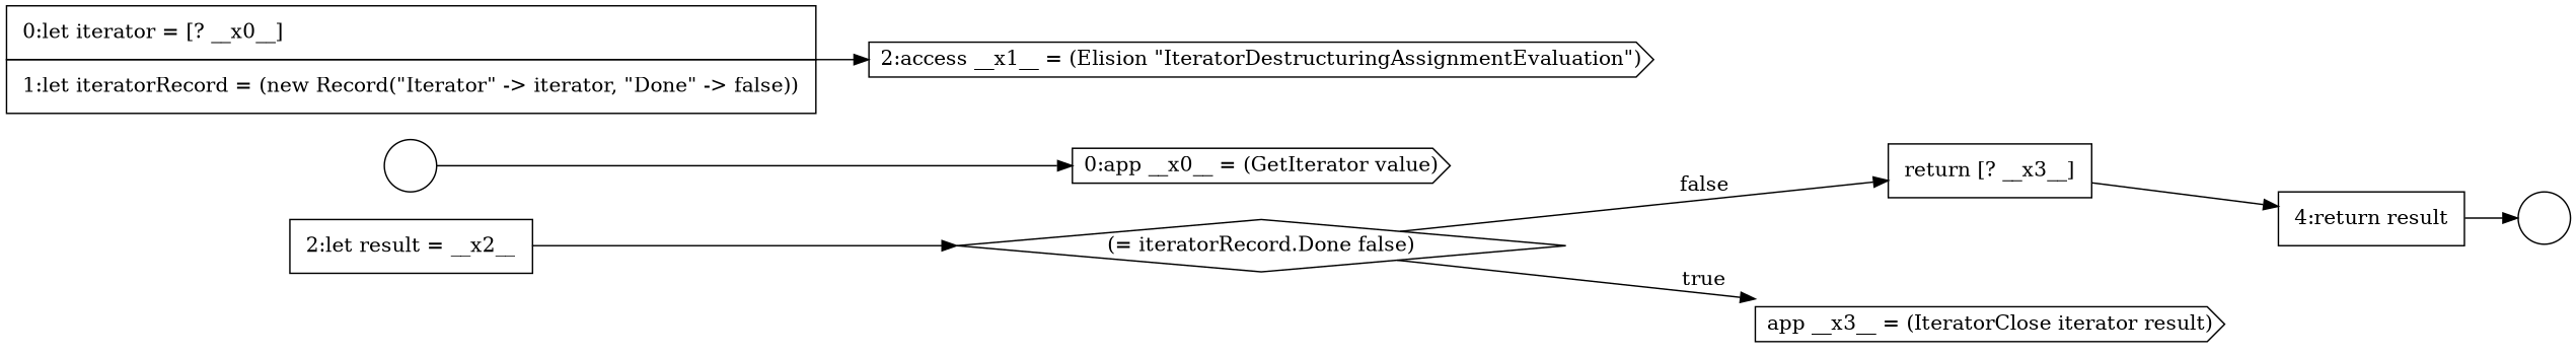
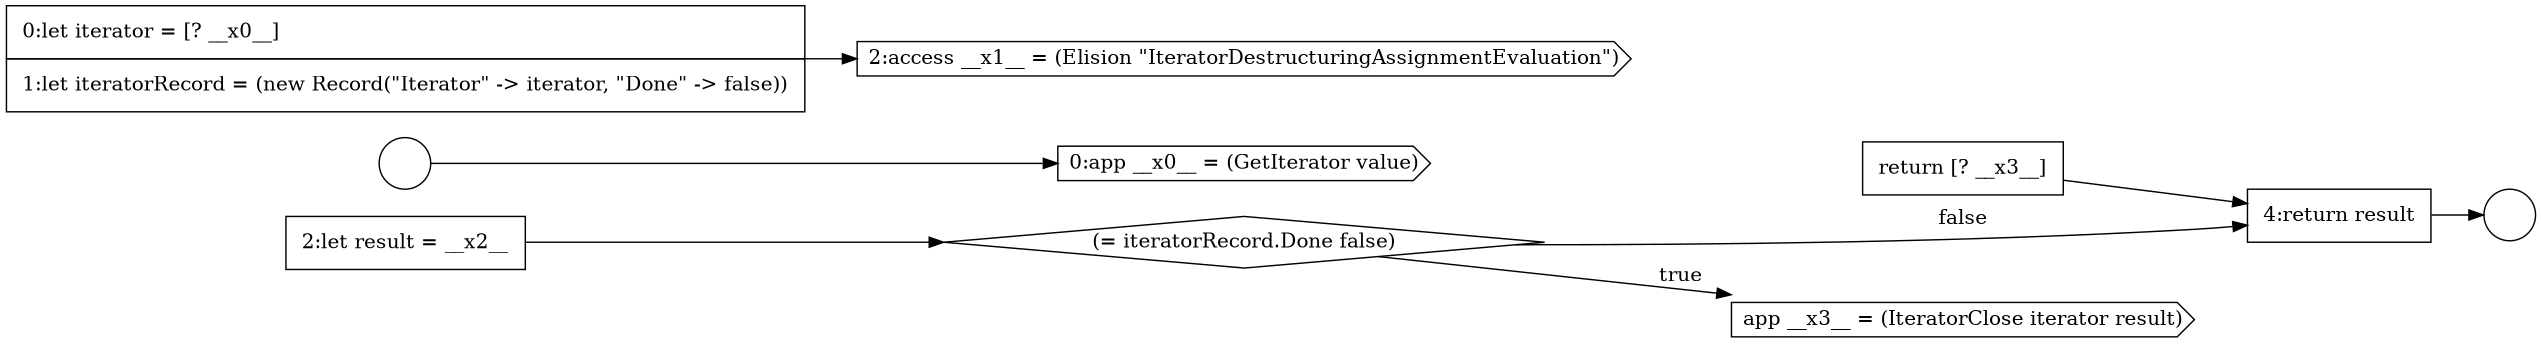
  digraph {
    rankdir=LR
    node [color=black fillcolor=white shape=none style=filled]
    edge [color=black]
    n1 [label=" " shape=circle]
    n2 [label=<<font color="black">     <table border="0" cellborder="1" cellspacing="0" cellpadding="10">       <tr><td align="left">return [? __x3__]</td></tr>     </table>   </font>> margin=0]
    n3 [label=<<font color="black">     <table border="0" cellborder="1" cellspacing="0" cellpadding="10">       <tr><td align="left">4:return result</td></tr>     </table>   </font>> margin=0]
    n4 [label=" " shape=circle]
    n5 [label=<<font color="black">0:app __x0__ = (GetIterator value)</font>> shape=cds]
    n6 [label=<<font color="black">     <table border="0" cellborder="1" cellspacing="0" cellpadding="10">       <tr><td align="left">2:let result = __x2__</td></tr>     </table>   </font>> margin=0]
    n7 [label=<<font color="black">(= iteratorRecord.Done false)</font>> shape=diamond]
    n8 [label=<<font color="black">app __x3__ = (IteratorClose iterator result)</font>> shape=cds]
    n9 [label=<<font color="black">2:access __x1__ = (Elision &quot;IteratorDestructuringAssignmentEvaluation&quot;)</font>> shape=cds]
    n10 [label=<<font color="black">     <table border="0" cellborder="1" cellspacing="0" cellpadding="10">       <tr><td align="left">0:let iterator = [? __x0__]</td></tr>       <tr><td align="left">1:let iteratorRecord = (new Record(&quot;Iterator&quot; -&gt; iterator, &quot;Done&quot; -&gt; false))</td></tr>     </table>   </font>> margin=0]
    n2 -> n3
    n3 -> n1
    n4 -> n5
    n6 -> n7
-   n7 -> n2 [label=<<font color="black">false</font>>]
+   n7 -> n3 [label=<<font color="black">false</font>>]
    n7 -> n8 [label=<<font color="black">true</font>>]
    n10 -> n9
  }
